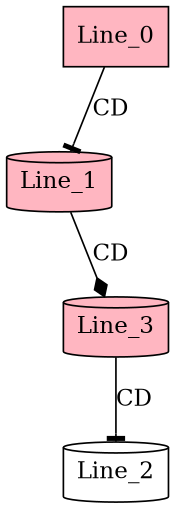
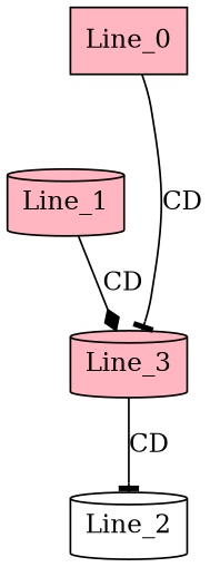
  digraph {
    node [fillcolor=lightpink shape=cylinder style=filled]
    edge [arrowhead=tee]
    Line_0 [shape=box]
    Line_1
    Line_3
    Line_2 [fillcolor=white]
-   Line_0 -> Line_1 [label=CD]
+   Line_0 -> Line_3 [label=CD]
    Line_1 -> Line_3 [arrowhead=diamond label=CD]
    Line_3 -> Line_2 [label=CD]
  }
